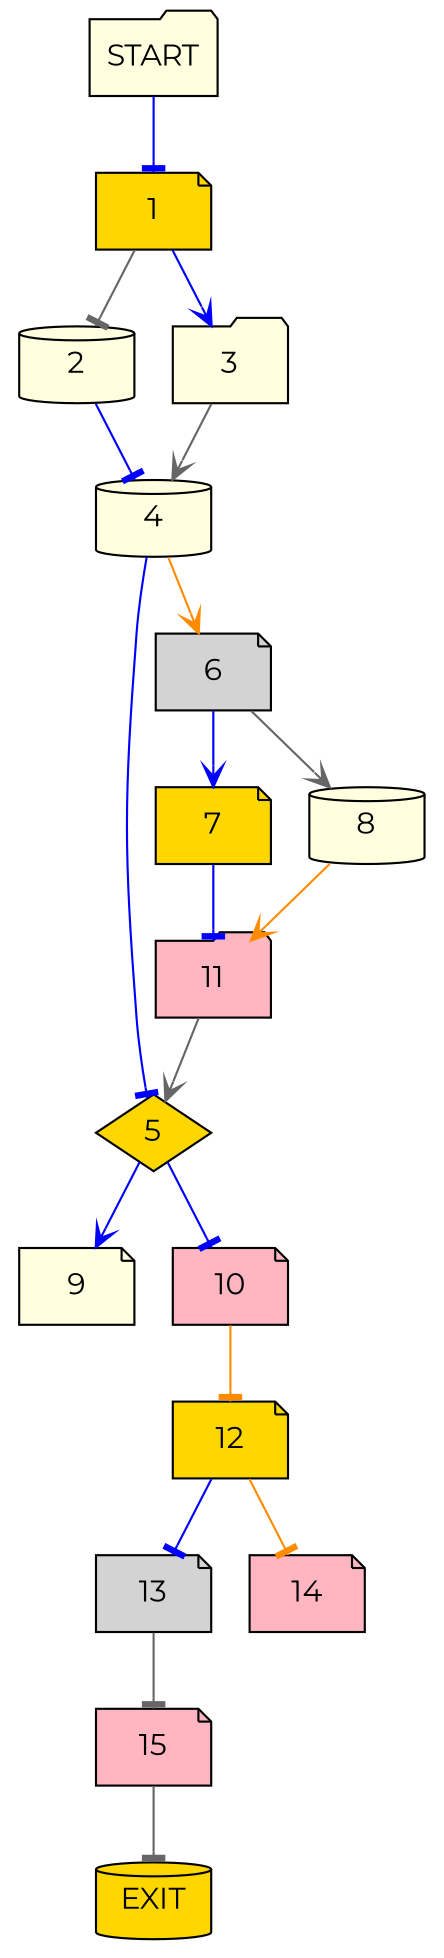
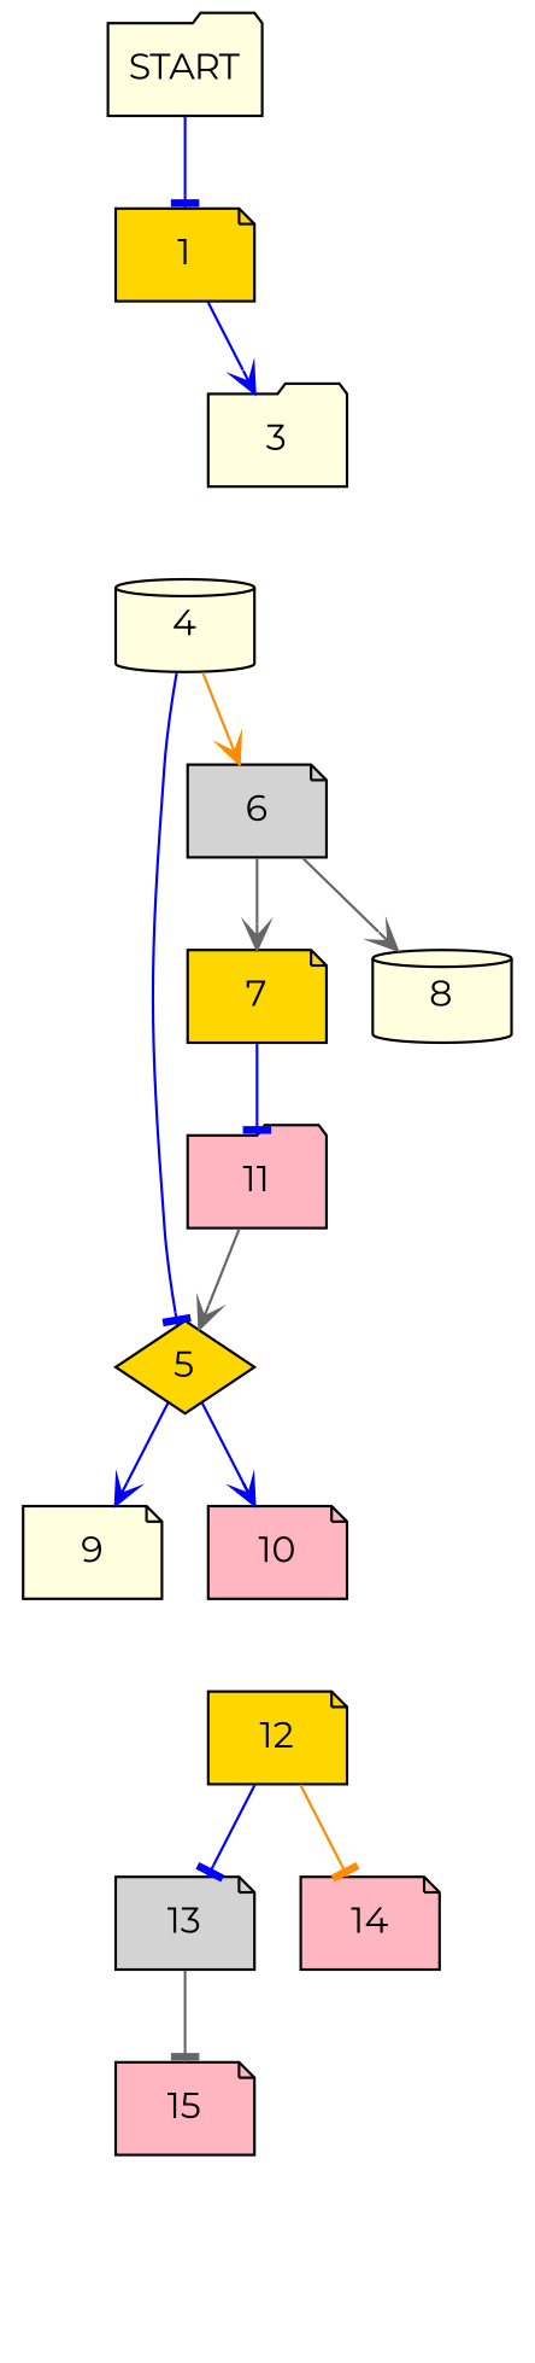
  digraph {
    fontname=Montserrat
    node [fillcolor=lightyellow fontname=Montserrat shape=note style=filled]
    edge [arrowhead=tee color=blue fontname=Montserrat]
    n1 [label=START shape=folder]
    1 [fillcolor=gold]
-   2 [shape=cylinder]
    3 [shape=folder]
-   n5 [fillcolor=gold label=EXIT shape=cylinder]
    4 [shape=cylinder]
    5 [fillcolor=gold shape=diamond]
    6 [fillcolor=lightgrey]
    9
    10 [fillcolor=lightpink]
    7 [fillcolor=gold]
    8 [shape=cylinder]
    12 [fillcolor=gold]
    11 [fillcolor=lightpink shape=folder]
    13 [fillcolor=lightgrey]
    14 [fillcolor=lightpink]
    15 [fillcolor=lightpink]
    n1 -> 1
-   1 -> 2 [color=gray40]
    1 -> 3 [arrowhead=vee]
-   2 -> 4
-   3 -> 4 [arrowhead=vee color=gray40]
    4 -> 5
    4 -> 6 [arrowhead=vee color=darkorange]
    5 -> 9 [arrowhead=vee]
-   5 -> 10
-   6 -> 7 [arrowhead=vee]
+   5 -> 10 [arrowhead=vee]
+   6 -> 7 [arrowhead=vee color=gray40]
    6 -> 8 [arrowhead=vee color=gray40]
-   10 -> 12 [color=darkorange]
    7 -> 11
-   8 -> 11 [arrowhead=vee color=darkorange]
    12 -> 13
    12 -> 14 [color=darkorange]
    11 -> 5 [arrowhead=vee color=gray40]
    13 -> 15 [color=gray40]
-   15 -> n5 [color=gray40]
  }
